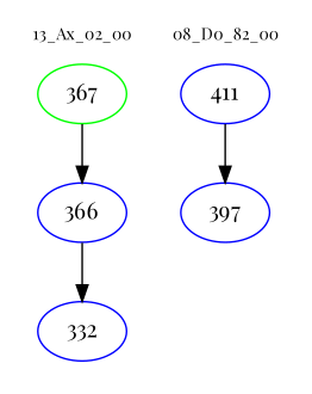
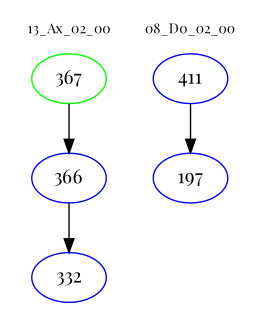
  digraph {
    fontname="Playfair Display"
    node [color=blue fontname="Playfair Display"]
    edge [color=black fontname="Playfair Display"]
    n1 [color=green label=367]
    n2 [label=366]
    n3 [label=332]
    n4 [label=411]
-   n5 [label=397]
+   n5 [label=197]
    subgraph cluster_1 {
      color=white
      fontsize=10
      label="13_Ax_02_00"
      n1
      n2
      n3
    }
    subgraph cluster_2 {
      color=white
      fontsize=10
-     label="08_D0_82_00"
+     label="08_D0_02_00"
      n4
      n5
    }
    n1 -> n2
    n2 -> n3
    n4 -> n5
  }
